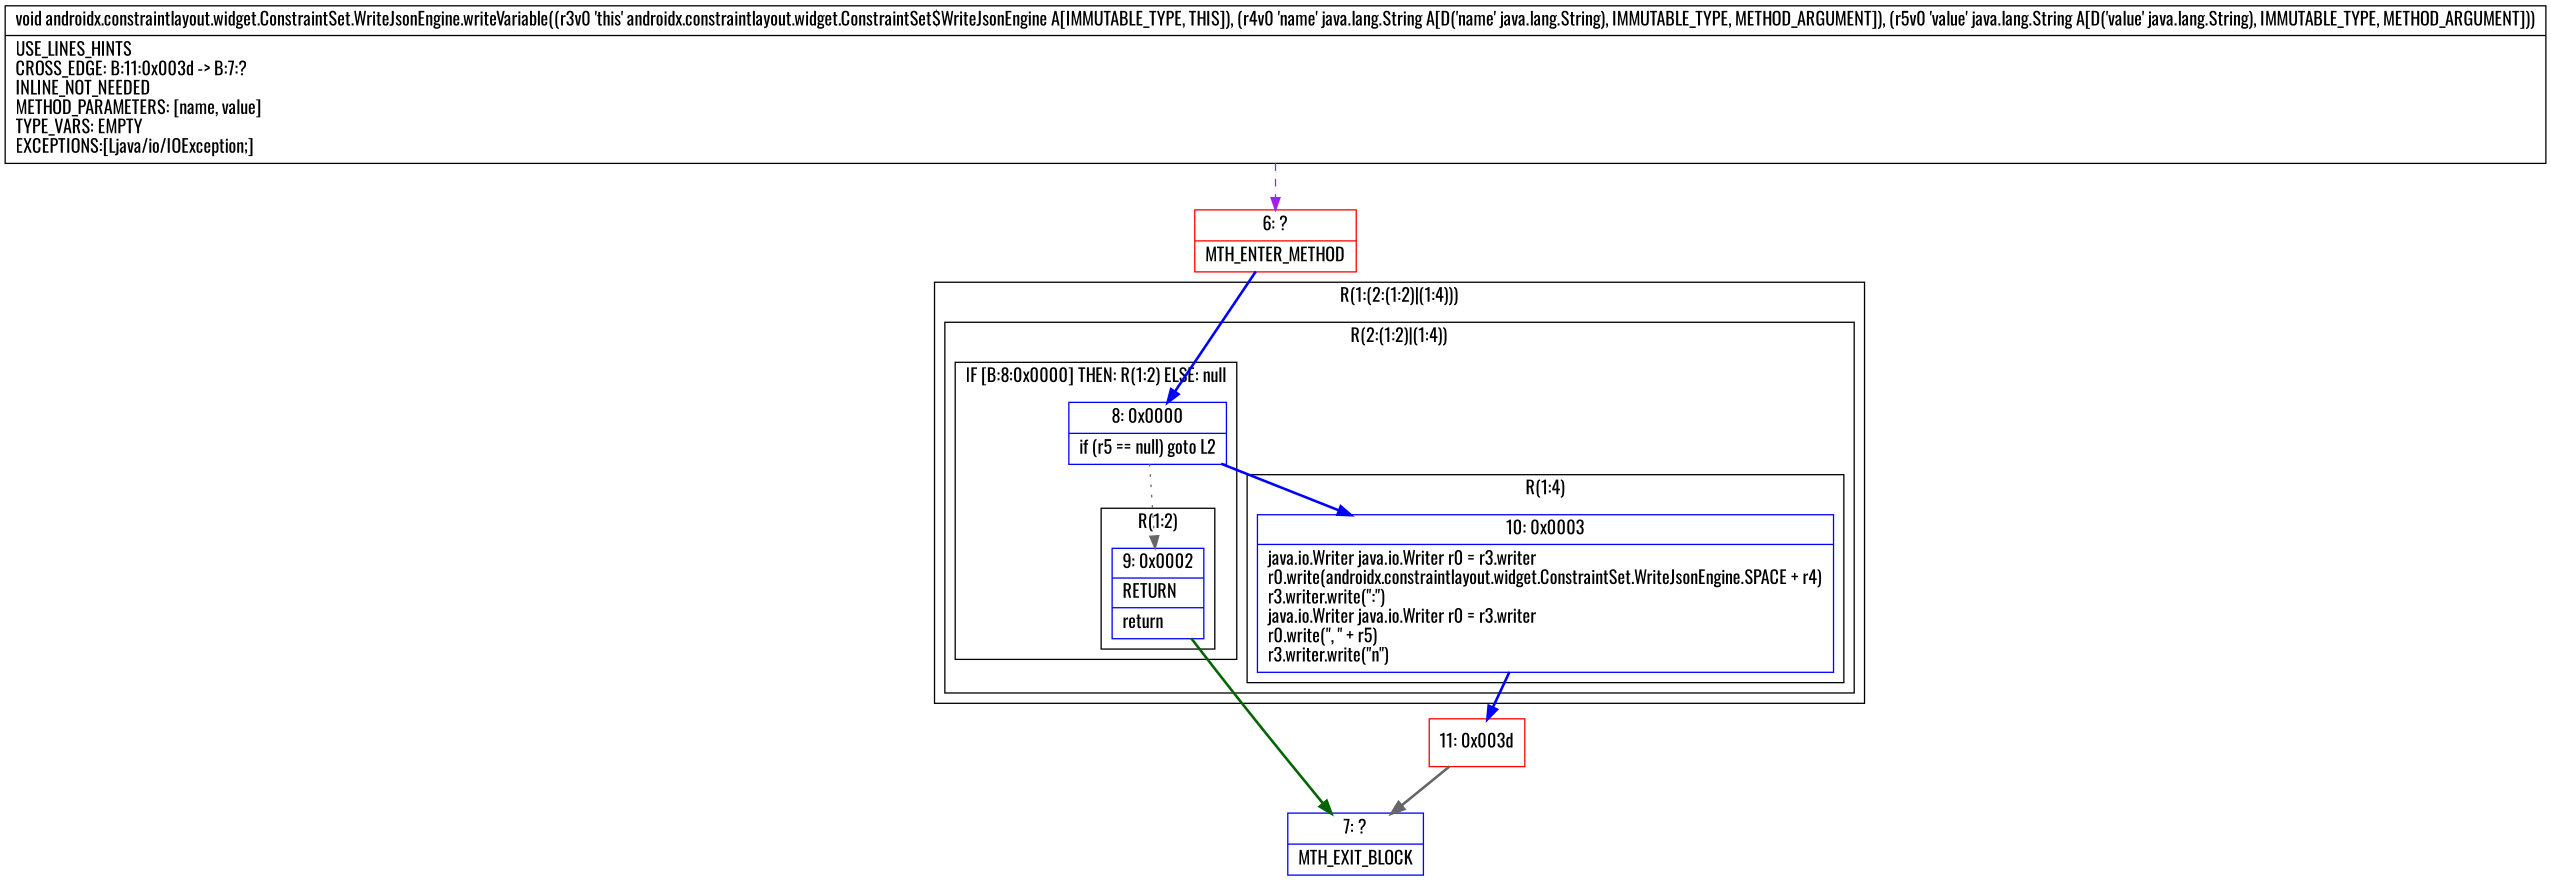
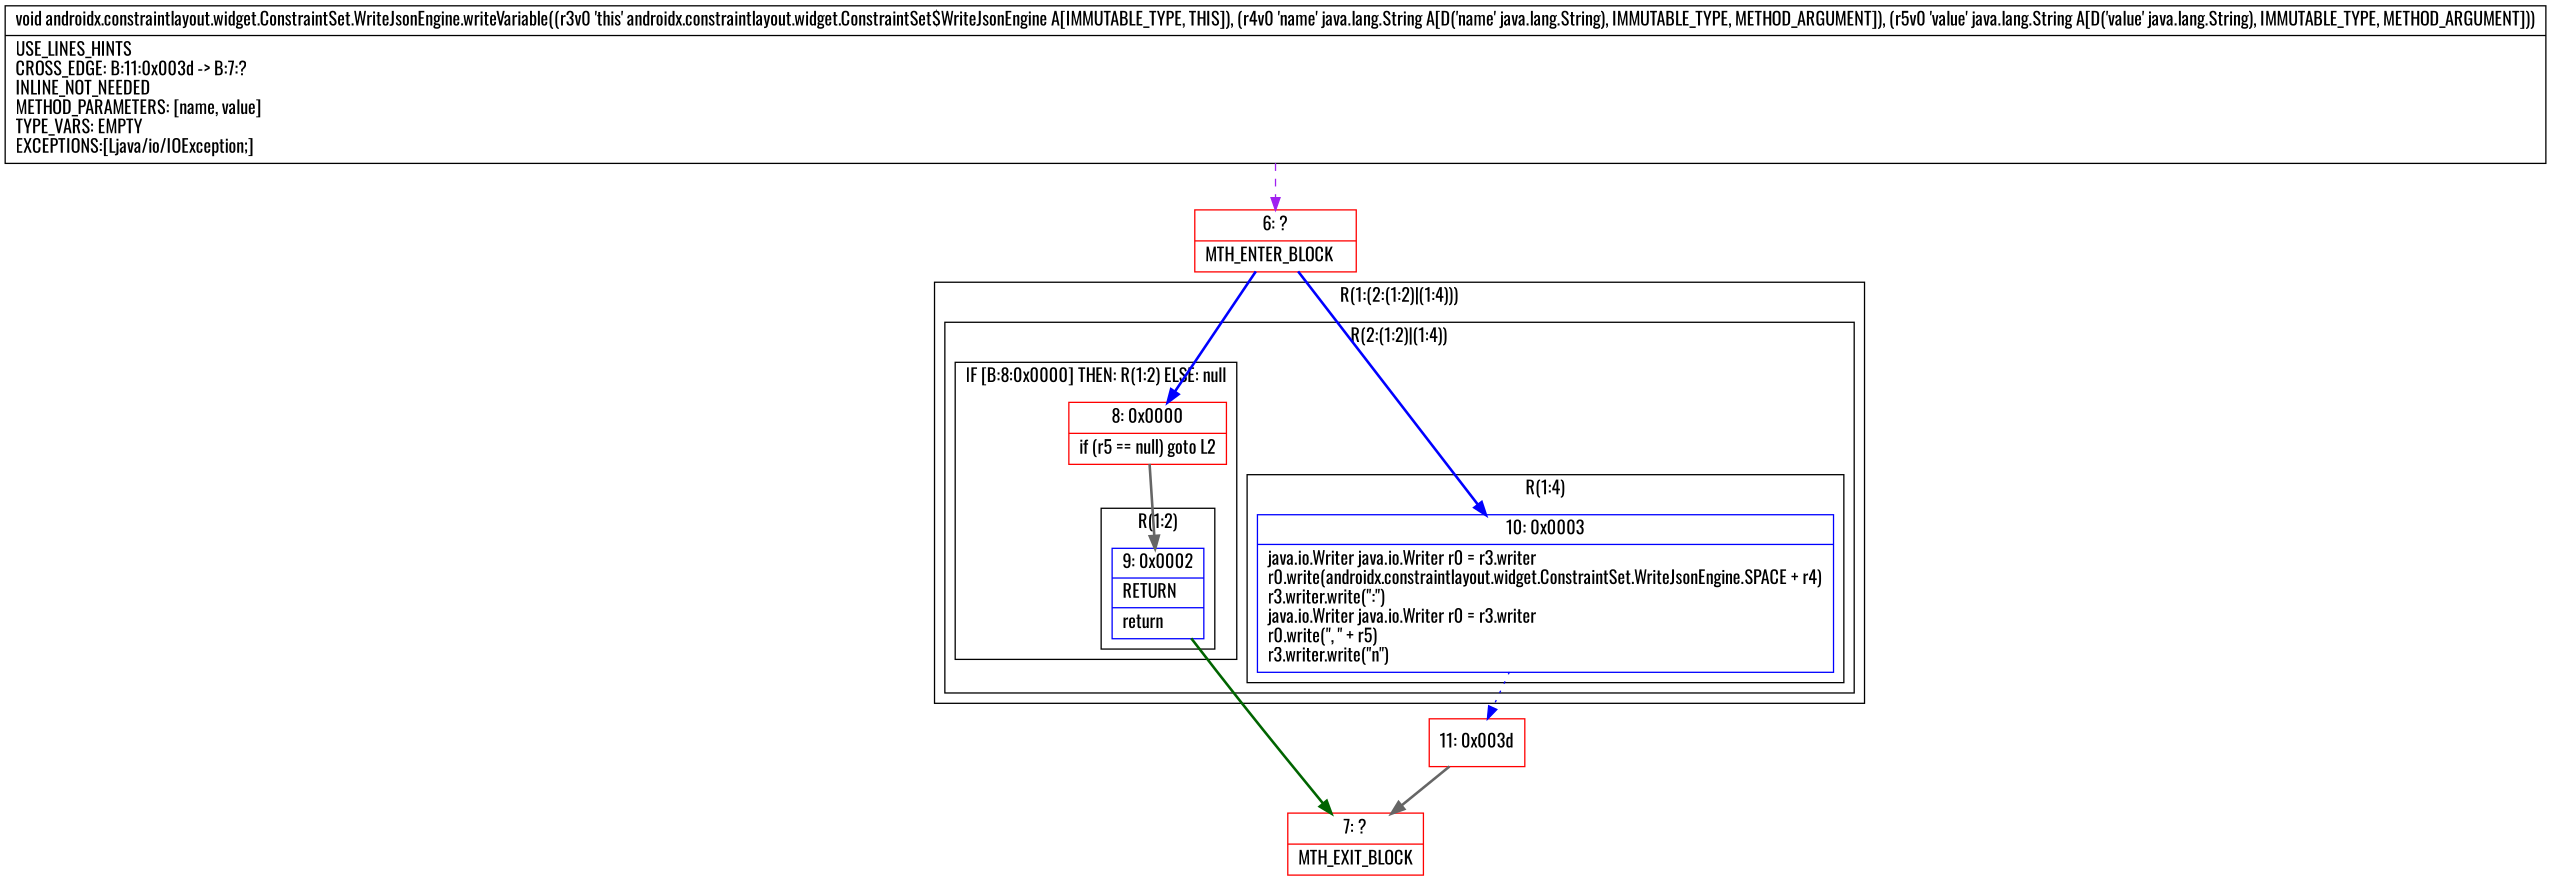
  digraph {
    fontname=Oswald
    node [color=blue fontname=Oswald shape=record]
    edge [color=blue fontname=Oswald style=bold]
    n1 [label="{9\:\ 0x0002|RETURN\l|return\l}"]
-   n2 [label="{8\:\ 0x0000|if (r5 == null) goto L2\l}"]
+   n2 [color=red label="{8\:\ 0x0000|if (r5 == null) goto L2\l}"]
    n3 [label="{10\:\ 0x0003|java.io.Writer java.io.Writer r0 = r3.writer\lr0.write(androidx.constraintlayout.widget.ConstraintSet.WriteJsonEngine.SPACE + r4)\lr3.writer.write(\":\")\ljava.io.Writer java.io.Writer r0 = r3.writer\lr0.write(\", \" + r5)\lr3.writer.write(\"n\")\l}"]
-   n4 [label="{7\:\ ?|MTH_EXIT_BLOCK\l}"]
+   n4 [color=red label="{7\:\ ?|MTH_EXIT_BLOCK\l}"]
    n5 [color=red label="{11\:\ 0x003d}"]
-   n6 [color=red label="{6\:\ ?|MTH_ENTER_METHOD\l}"]
+   n6 [color=red label="{6\:\ ?|MTH_ENTER_BLOCK\l}"]
    n7 [label="{void androidx.constraintlayout.widget.ConstraintSet.WriteJsonEngine.writeVariable((r3v0 'this' androidx.constraintlayout.widget.ConstraintSet$WriteJsonEngine A[IMMUTABLE_TYPE, THIS]), (r4v0 'name' java.lang.String A[D('name' java.lang.String), IMMUTABLE_TYPE, METHOD_ARGUMENT]), (r5v0 'value' java.lang.String A[D('value' java.lang.String), IMMUTABLE_TYPE, METHOD_ARGUMENT]))  | USE_LINES_HINTS\lCROSS_EDGE: B:11:0x003d \-\> B:7:?\lINLINE_NOT_NEEDED\lMETHOD_PARAMETERS: [name, value]\lTYPE_VARS: EMPTY\lEXCEPTIONS:[Ljava\/io\/IOException;]\l}" color=""]
    subgraph cluster_1 {
      label="R(1:(2:(1:2)|(1:4)))"
      subgraph cluster_2 {
        label="R(2:(1:2)|(1:4))"
        subgraph cluster_3 {
          label="IF [B:8:0x0000] THEN: R(1:2) ELSE: null"
          n2
          subgraph cluster_4 {
            label="R(1:2)"
            n1
          }
        }
        subgraph cluster_5 {
          label="R(1:4)"
          n3
        }
      }
    }
    n1 -> n4 [color=darkgreen]
-   n2 -> n1 [color=gray40 style=dotted]
-   n2 -> n3
-   n3 -> n5
+   n2 -> n1 [color=gray40]
+   n6 -> n3
+   n3 -> n5 [style=dotted]
    n5 -> n4 [color=gray40]
    n6 -> n2
    n7 -> n6 [color=purple style=dashed]
  }
